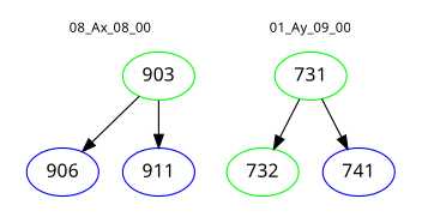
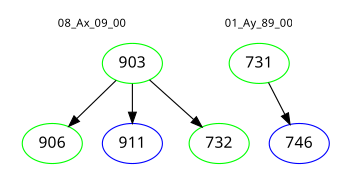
  digraph {
    fontname="Noto Sans"
    node [color=green fontname="Noto Sans"]
    edge [color=black fontname="Noto Sans"]
    n1 [label=903]
-   n2 [color=blue label=906]
+   n2 [label=906]
    n3 [color=blue label=911]
    n4 [label=731]
    n5 [label=732]
-   n6 [color=blue label=741]
+   n6 [color=blue label=746]
    subgraph cluster_1 {
      color=white
      fontsize=10
-     label="08_Ax_08_00"
+     label="08_Ax_09_00"
      n1
      n2
      n3
    }
    subgraph cluster_2 {
      color=white
      fontsize=10
-     label="01_Ay_09_00"
+     label="01_Ay_89_00"
      n4
      n5
      n6
    }
    n1 -> n2
    n1 -> n3
-   n4 -> n5
+   n1 -> n5
    n4 -> n6
  }
